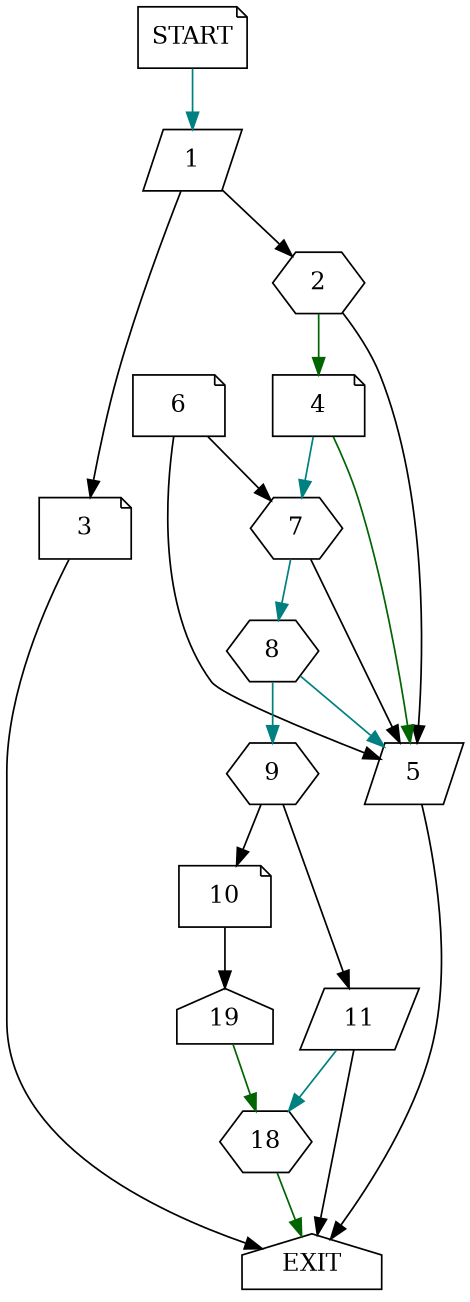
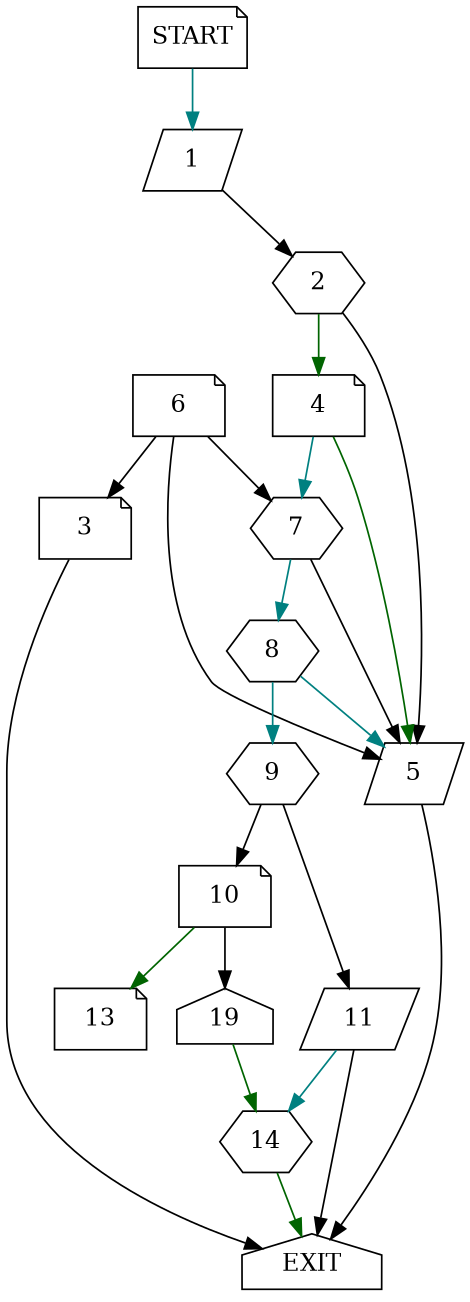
  digraph {
    node [shape=note]
    edge [color=black]
    n1 [label=START]
    1 [shape=parallelogram]
    2 [shape=hexagon]
    3
    n5 [label=EXIT shape=house]
    4
    5 [shape=parallelogram]
    7 [shape=hexagon]
    6
    8 [shape=hexagon]
    9 [shape=hexagon]
    10
    11 [shape=parallelogram]
    n14 [label=19 shape=house]
-   14 [shape=hexagon label=18]
+   13
+   14 [shape=hexagon]
    n1 -> 1 [color=teal]
    1 -> 2
-   1 -> 3
+   6 -> 3
    2 -> 4 [color=darkgreen]
    2 -> 5
    3 -> n5
    4 -> 5 [color=darkgreen]
    4 -> 7 [color=teal]
    5 -> n5
    7 -> 5
    7 -> 8 [color=teal]
    6 -> 5
    6 -> 7
    8 -> 5 [color=teal]
    8 -> 9 [color=teal]
    9 -> 10
    9 -> 11
    10 -> n14
+   10 -> 13 [color=darkgreen]
    11 -> n5
    11 -> 14 [color=teal]
    n14 -> 14 [color=darkgreen]
    14 -> n5 [color=darkgreen]
  }
